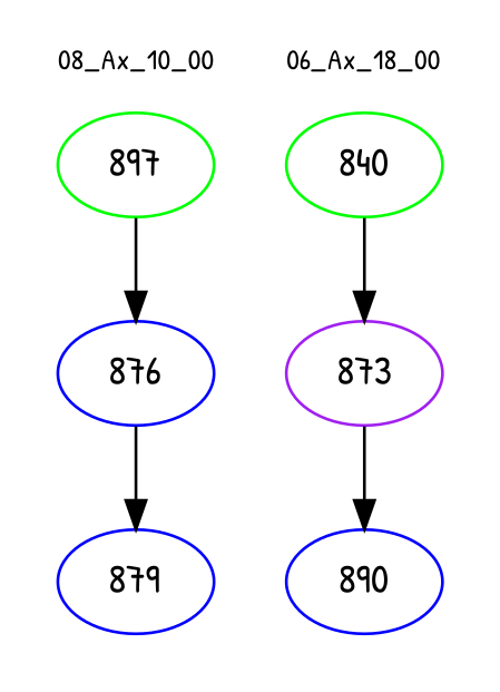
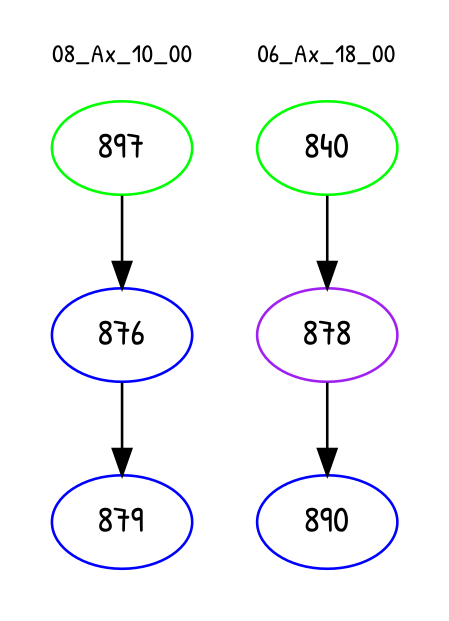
  digraph {
    fontname="Patrick Hand"
    node [color=blue fontname="Patrick Hand"]
    edge [color=black fontname="Patrick Hand"]
    n1 [color=green label=897]
    n2 [label=876]
    n3 [label=879]
    n4 [color=green label=840]
-   n5 [color=purple label=873]
+   n5 [color=purple label=878]
    n6 [label=890]
    subgraph cluster_1 {
      color=white
      fontsize=10
      label="08_Ax_10_00"
      n1
      n2
      n3
    }
    subgraph cluster_2 {
      color=white
      fontsize=10
      label="06_Ax_18_00"
      n4
      n5
      n6
    }
    n1 -> n2
    n2 -> n3
    n4 -> n5
    n5 -> n6
  }
